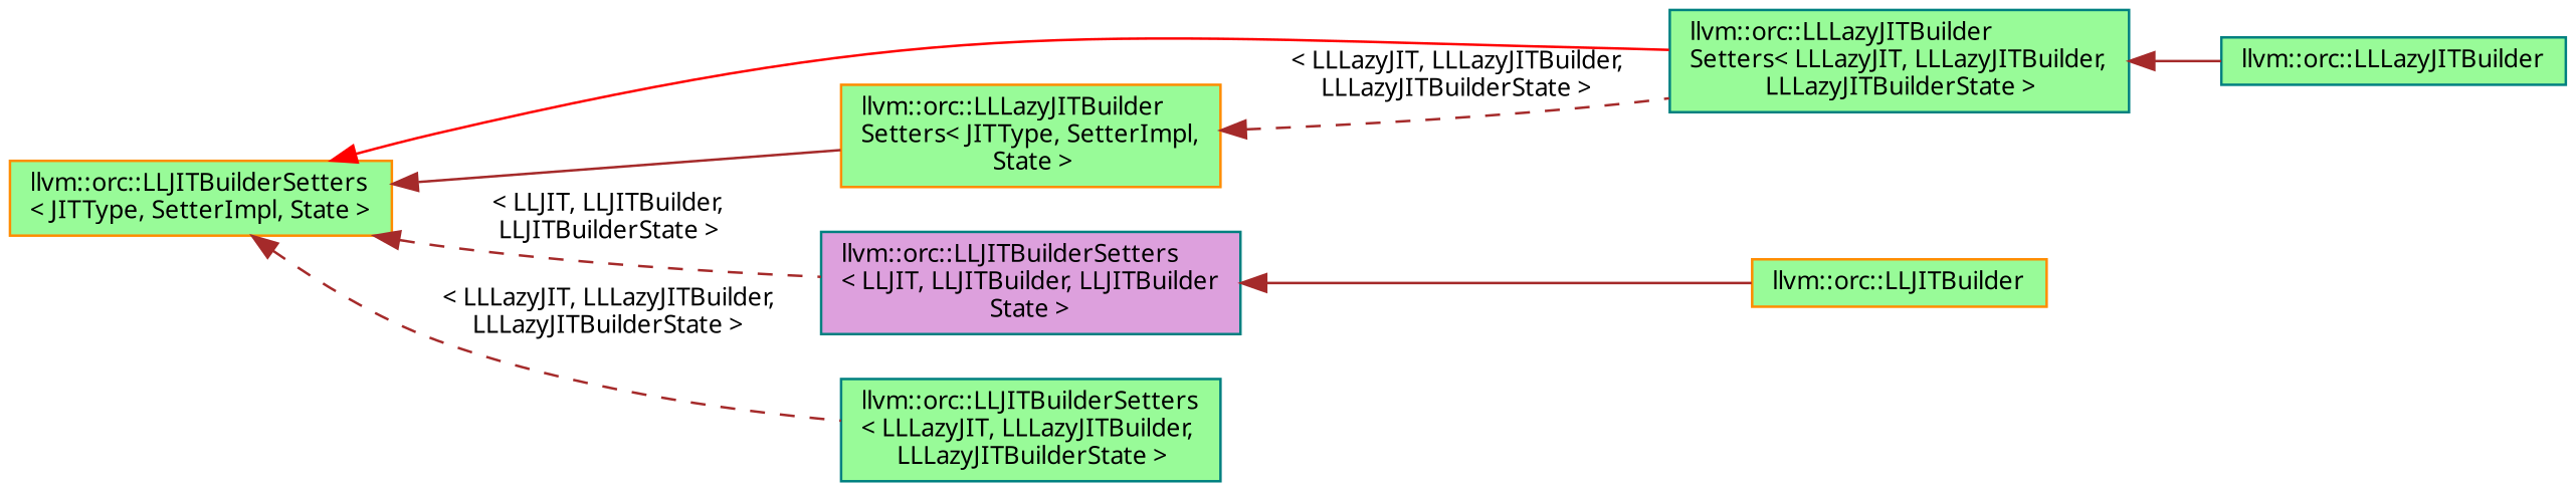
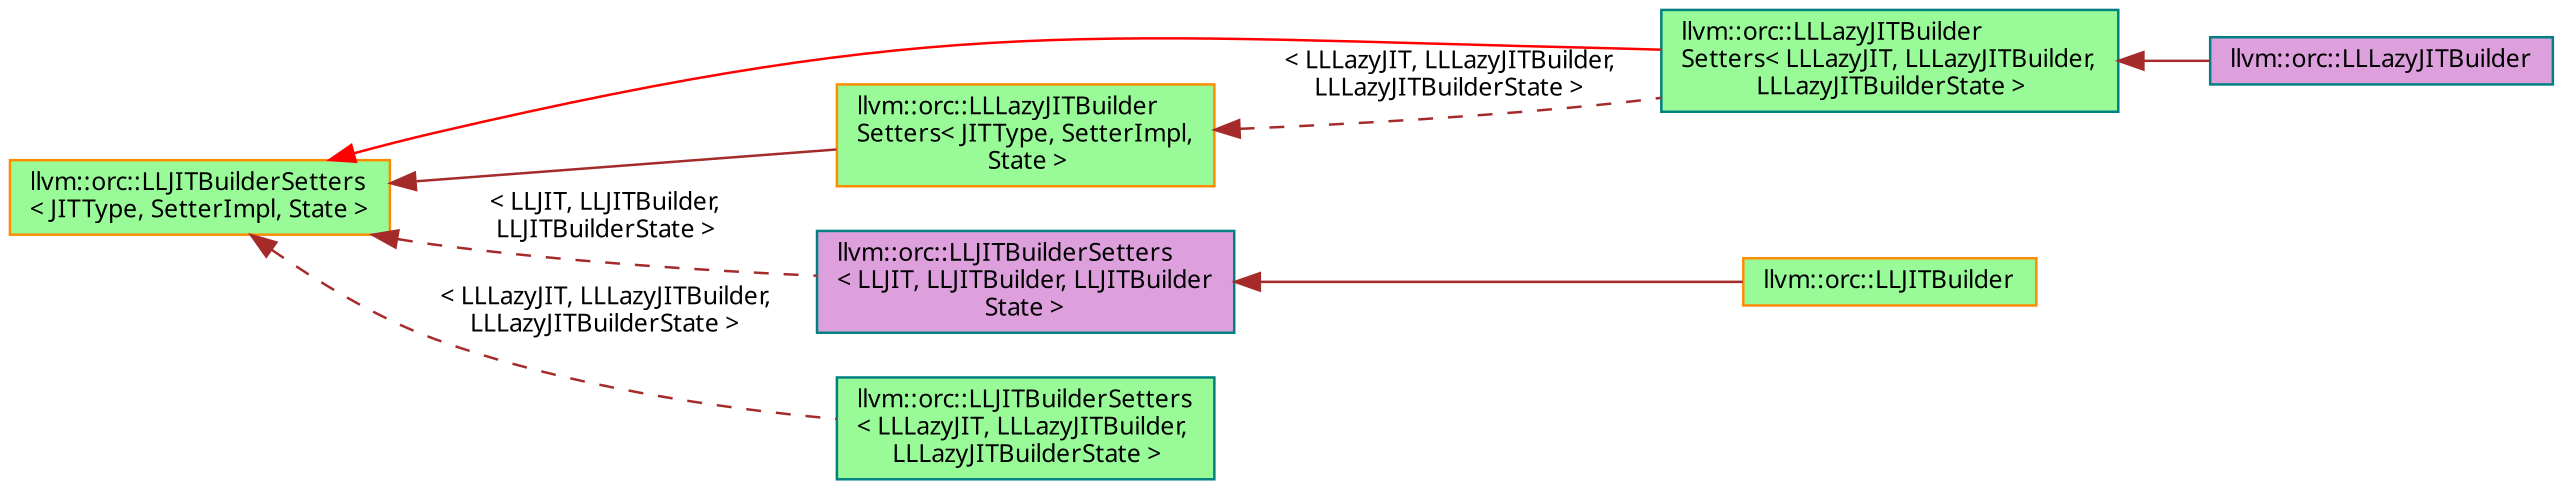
  digraph {
    rankdir=LR
    fontname="Noto Sans"
    node [color=teal fillcolor=palegreen fontname="Noto Sans" fontsize=10 shape=box style=filled]
    edge [color=brown dir=back fontname="Noto Sans" fontsize=10 labelfontname=Helvetica labelfontsize=10 style=solid]
    n1 [color=darkorange fontcolor=black height=0.2 label="llvm::orc::LLJITBuilderSetters\l\< JITType, SetterImpl, State \>" width=0.4]
    n2 [height=0.2 label="llvm::orc::LLLazyJITBuilder\lSetters\< LLLazyJIT, LLLazyJITBuilder,\l LLLazyJITBuilderState \>" width=0.4]
    n3 [color=darkorange height=0.2 label="llvm::orc::LLLazyJITBuilder\lSetters\< JITType, SetterImpl,\l State \>" width=0.4]
    n4 [height=0.2 label="llvm::orc::LLJITBuilderSetters\l\< LLJIT, LLJITBuilder, LLJITBuilder\lState \>" width=0.4 fillcolor=plum]
    n5 [height=0.2 label="llvm::orc::LLJITBuilderSetters\l\< LLLazyJIT, LLLazyJITBuilder,\l LLLazyJITBuilderState \>" width=0.4]
-   n6 [height=0.2 label="llvm::orc::LLLazyJITBuilder" width=0.4]
+   n6 [height=0.2 label="llvm::orc::LLLazyJITBuilder" width=0.4 fillcolor=plum]
    n7 [color=darkorange height=0.2 label="llvm::orc::LLJITBuilder" width=0.4]
    n1 -> n2 [color=red]
    n1 -> n3
    n1 -> n4 [label=" \< LLJIT, LLJITBuilder,\l LLJITBuilderState \>" style=dashed]
    n1 -> n5 [label=" \< LLLazyJIT, LLLazyJITBuilder,\l LLLazyJITBuilderState \>" style=dashed]
    n2 -> n6
    n3 -> n2 [label=" \< LLLazyJIT, LLLazyJITBuilder,\l LLLazyJITBuilderState \>" style=dashed]
    n4 -> n7
  }
